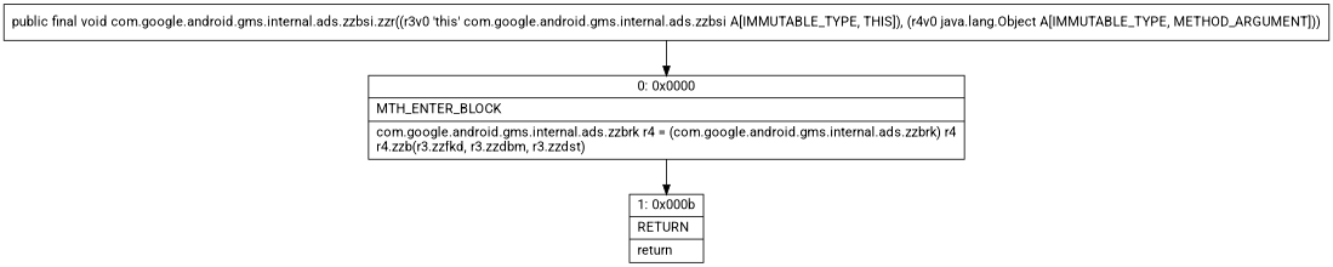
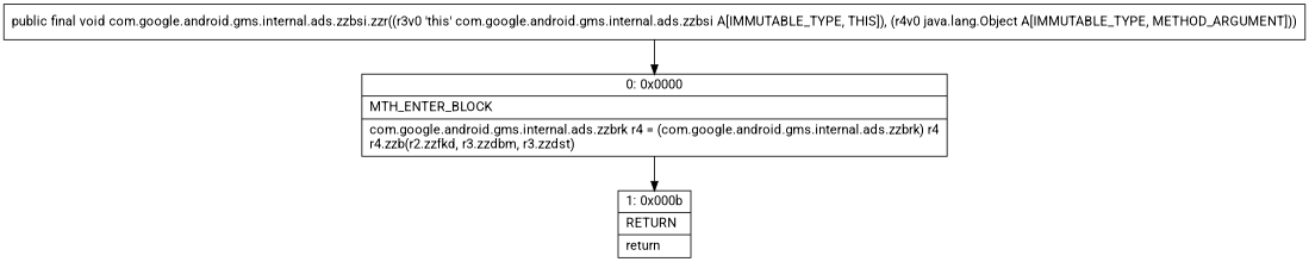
  digraph {
    fontname=Roboto
    node [shape=record fontname=Roboto]
    edge [fontname=Roboto]
-   n1 [label="{0\:\ 0x0000|MTH_ENTER_BLOCK\l|com.google.android.gms.internal.ads.zzbrk r4 = (com.google.android.gms.internal.ads.zzbrk) r4\lr4.zzb(r3.zzfkd, r3.zzdbm, r3.zzdst)\l}"]
+   n1 [label="{0\:\ 0x0000|MTH_ENTER_BLOCK\l|com.google.android.gms.internal.ads.zzbrk r4 = (com.google.android.gms.internal.ads.zzbrk) r4\lr4.zzb(r2.zzfkd, r3.zzdbm, r3.zzdst)\l}"]
    n2 [label="{1\:\ 0x000b|RETURN\l|return\l}"]
    n3 [label="{public final void com.google.android.gms.internal.ads.zzbsi.zzr((r3v0 'this' com.google.android.gms.internal.ads.zzbsi A[IMMUTABLE_TYPE, THIS]), (r4v0 java.lang.Object A[IMMUTABLE_TYPE, METHOD_ARGUMENT])) }"]
    n1 -> n2
    n3 -> n1
  }
